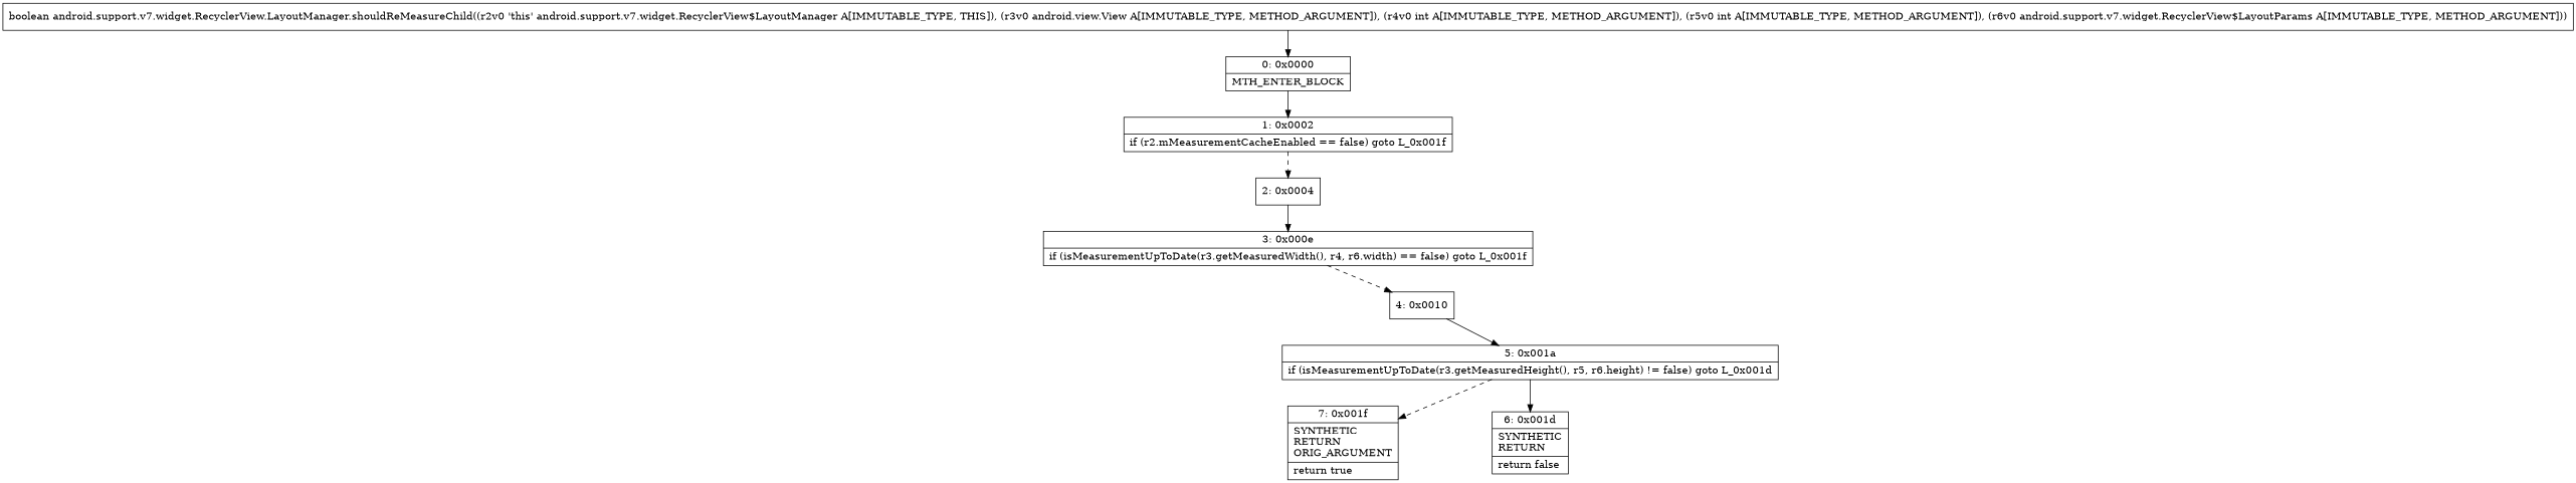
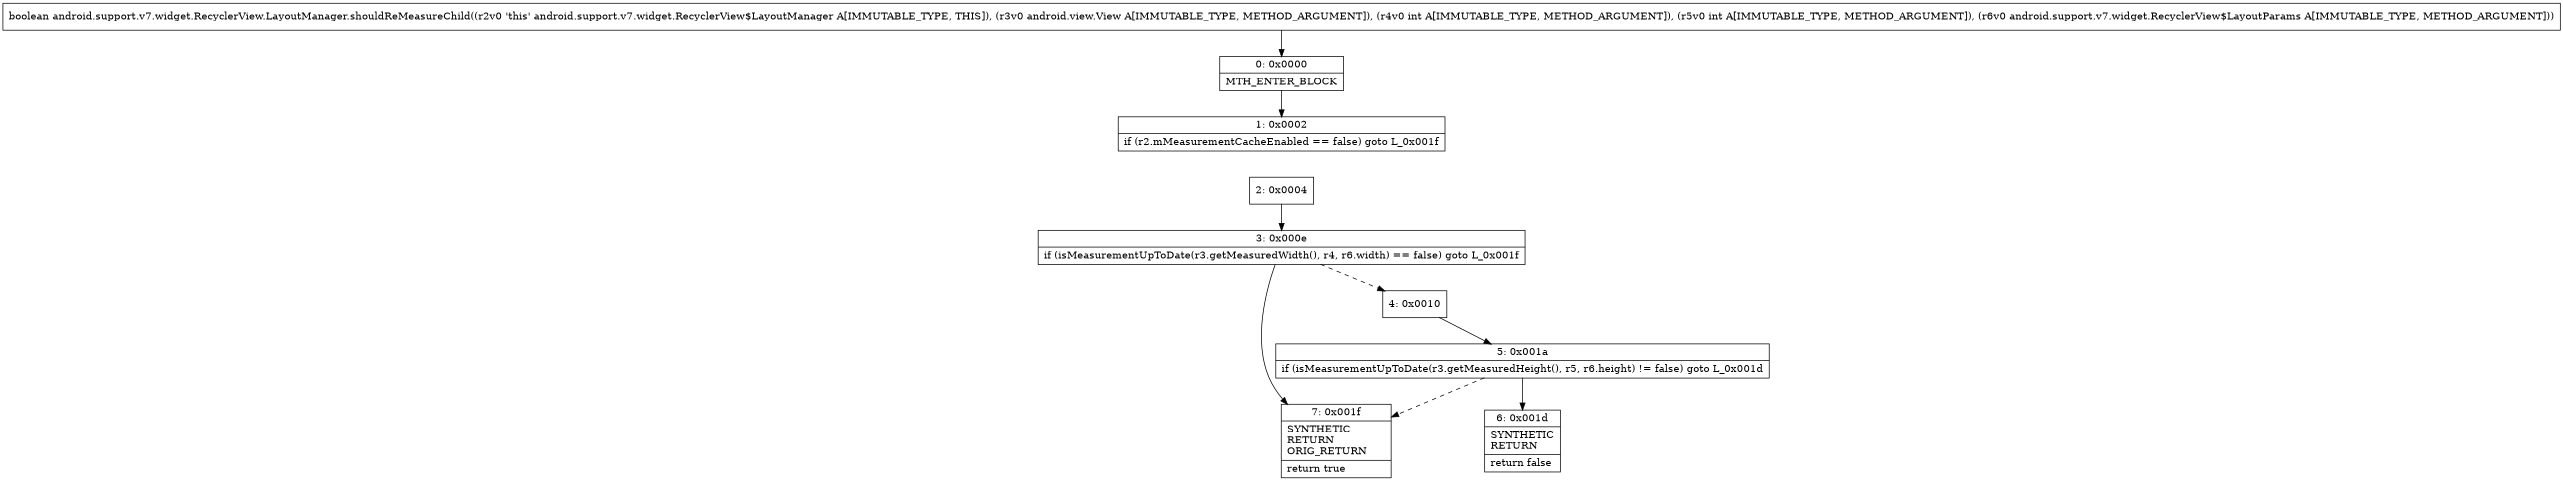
  digraph {
    node [shape=record]
    n1 [label="{0\:\ 0x0000|MTH_ENTER_BLOCK\l}"]
    n2 [label="{1\:\ 0x0002|if (r2.mMeasurementCacheEnabled == false) goto L_0x001f\l}"]
    n3 [label="{2\:\ 0x0004}"]
    n4 [label="{3\:\ 0x000e|if (isMeasurementUpToDate(r3.getMeasuredWidth(), r4, r6.width) == false) goto L_0x001f\l}"]
-   n5 [label="{7\:\ 0x001f|SYNTHETIC\lRETURN\lORIG_ARGUMENT\l|return true\l}"]
+   n5 [label="{7\:\ 0x001f|SYNTHETIC\lRETURN\lORIG_RETURN\l|return true\l}"]
    n6 [label="{4\:\ 0x0010}"]
    n7 [label="{5\:\ 0x001a|if (isMeasurementUpToDate(r3.getMeasuredHeight(), r5, r6.height) != false) goto L_0x001d\l}"]
    n8 [label="{6\:\ 0x001d|SYNTHETIC\lRETURN\l|return false\l}"]
    n9 [label="{boolean android.support.v7.widget.RecyclerView.LayoutManager.shouldReMeasureChild((r2v0 'this' android.support.v7.widget.RecyclerView$LayoutManager A[IMMUTABLE_TYPE, THIS]), (r3v0 android.view.View A[IMMUTABLE_TYPE, METHOD_ARGUMENT]), (r4v0 int A[IMMUTABLE_TYPE, METHOD_ARGUMENT]), (r5v0 int A[IMMUTABLE_TYPE, METHOD_ARGUMENT]), (r6v0 android.support.v7.widget.RecyclerView$LayoutParams A[IMMUTABLE_TYPE, METHOD_ARGUMENT])) }"]
    n1 -> n2
-   n2 -> n3 [style=dashed]
    n3 -> n4
+   n4 -> n5
    n4 -> n6 [style=dashed]
    n6 -> n7
    n7 -> n5 [style=dashed]
    n7 -> n8
    n9 -> n1
  }
